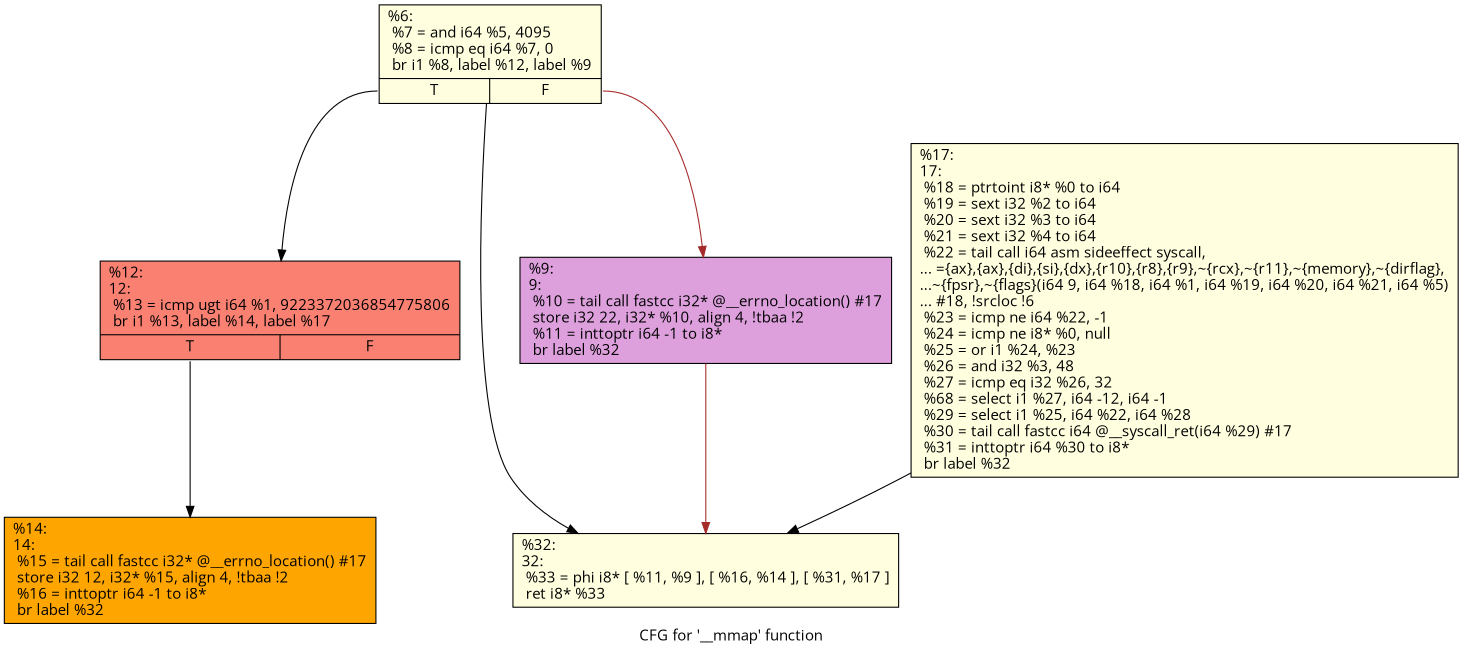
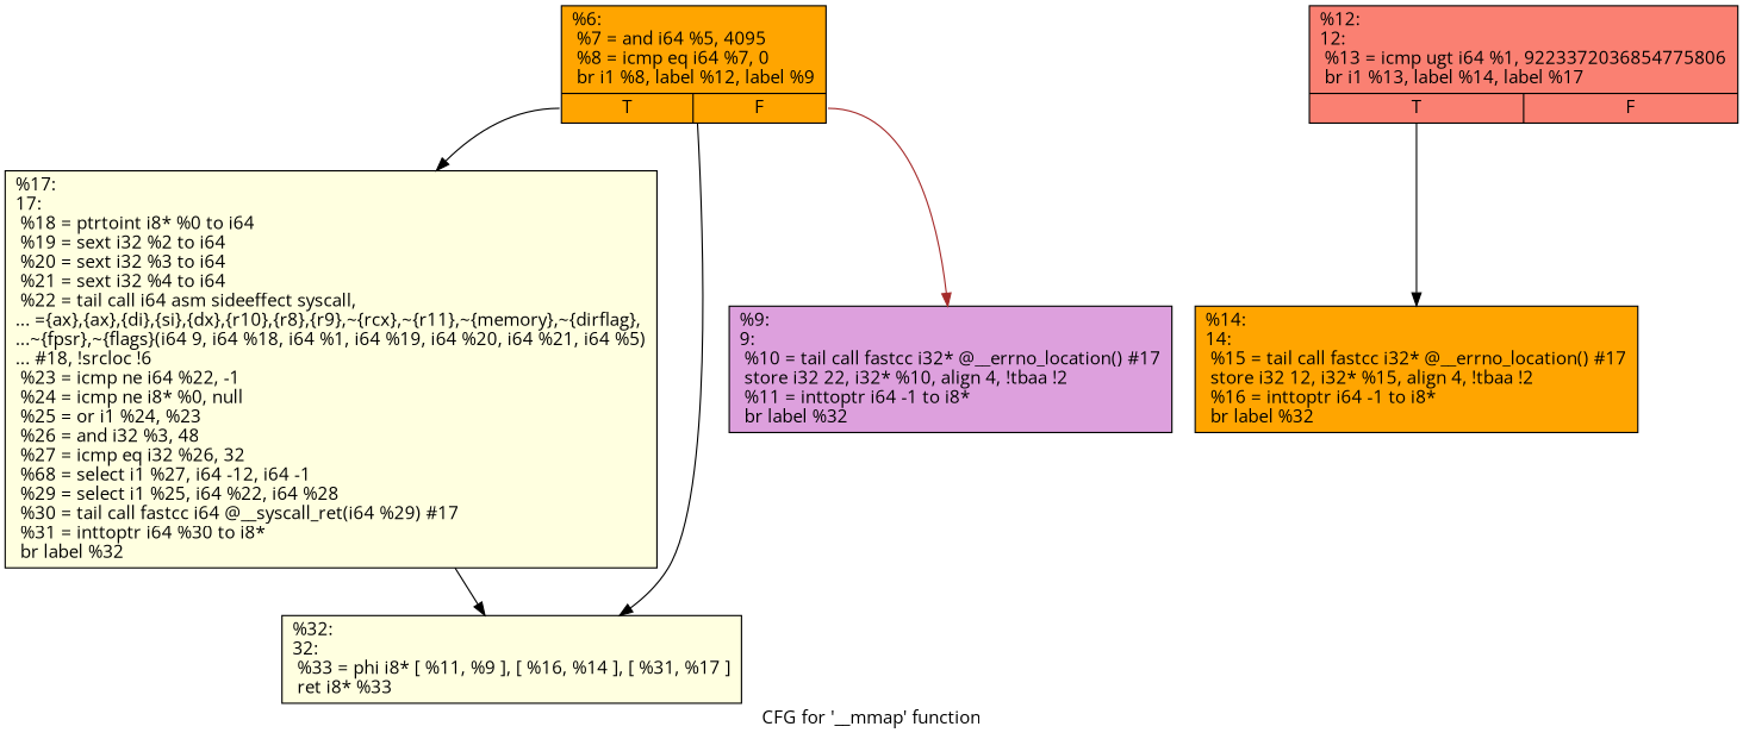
  digraph {
    fontname="Open Sans"
    label="CFG for '__mmap' function"
    node [fillcolor=orange fontname="Open Sans" shape=record style=filled]
    edge [color=black fontname="Open Sans"]
-   n1 [fillcolor=lightyellow label="{%6:\l  %7 = and i64 %5, 4095\l  %8 = icmp eq i64 %7, 0\l  br i1 %8, label %12, label %9\l|{<s0>T|<s1>F}}"]
+   n1 [label="{%6:\l  %7 = and i64 %5, 4095\l  %8 = icmp eq i64 %7, 0\l  br i1 %8, label %12, label %9\l|{<s0>T|<s1>F}}"]
    n2 [fillcolor=salmon label="{%12:\l12:                                               \l  %13 = icmp ugt i64 %1, 9223372036854775806\l  br i1 %13, label %14, label %17\l|{<s0>T|<s1>F}}"]
    n3 [fillcolor=plum label="{%9:\l9:                                                \l  %10 = tail call fastcc i32* @__errno_location() #17\l  store i32 22, i32* %10, align 4, !tbaa !2\l  %11 = inttoptr i64 -1 to i8*\l  br label %32\l}"]
    n4 [fillcolor=lightyellow label="{%32:\l32:                                               \l  %33 = phi i8* [ %11, %9 ], [ %16, %14 ], [ %31, %17 ]\l  ret i8* %33\l}"]
    n5 [label="{%14:\l14:                                               \l  %15 = tail call fastcc i32* @__errno_location() #17\l  store i32 12, i32* %15, align 4, !tbaa !2\l  %16 = inttoptr i64 -1 to i8*\l  br label %32\l}"]
    n6 [fillcolor=lightyellow label="{%17:\l17:                                               \l  %18 = ptrtoint i8* %0 to i64\l  %19 = sext i32 %2 to i64\l  %20 = sext i32 %3 to i64\l  %21 = sext i32 %4 to i64\l  %22 = tail call i64 asm sideeffect syscall,\l... =\{ax\},\{ax\},\{di\},\{si\},\{dx\},\{r10\},\{r8\},\{r9\},~\{rcx\},~\{r11\},~\{memory\},~\{dirflag\},\l...~\{fpsr\},~\{flags\}(i64 9, i64 %18, i64 %1, i64 %19, i64 %20, i64 %21, i64 %5)\l... #18, !srcloc !6\l  %23 = icmp ne i64 %22, -1\l  %24 = icmp ne i8* %0, null\l  %25 = or i1 %24, %23\l  %26 = and i32 %3, 48\l  %27 = icmp eq i32 %26, 32\l  %68 = select i1 %27, i64 -12, i64 -1\l  %29 = select i1 %25, i64 %22, i64 %28\l  %30 = tail call fastcc i64 @__syscall_ret(i64 %29) #17\l  %31 = inttoptr i64 %30 to i8*\l  br label %32\l}"]
-   n1 -> n2 [tailport=s0]
+   n1 -> n6 [tailport=s0]
    n1 -> n3 [color=brown tailport=s1]
    n1 -> n4
    n2 -> n5 [tailport=s0]
-   n3 -> n4 [color=brown]
    n6 -> n4
  }
